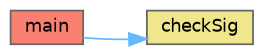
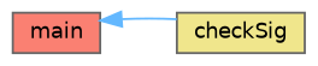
  digraph {
    rankdir=RL
    node [fontname=Helvetica fontsize=10 shape=box style=filled]
    n1 [color=gray40 fillcolor=khaki fontcolor=black height=0.2 label=checkSig width=0.4]
    n2 [color=grey40 fillcolor=salmon height=0.2 label=main width=0.4]
-   n1 -> n2 [color=steelblue1 dir=back fontname=Helvetica fontsize=10 labelfontname=Helvetica labelfontsize=10 style=solid]
+   n2 -> n1 [color=steelblue1 dir=back fontname=Helvetica fontsize=10 labelfontname=Helvetica labelfontsize=10 style=solid]
  }
